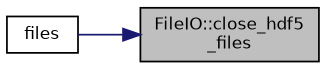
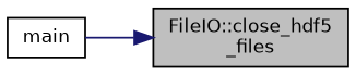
  digraph {
    rankdir=RL
    node [color=black fontname=Helvetica fontsize=10 shape=record style=filled]
    n1 [fillcolor=grey75 fontcolor=black height=0.2 label="FileIO::close_hdf5\l_files" width=0.4]
-   n2 [fillcolor=white height=0.2 label=files width=0.4]
+   n2 [fillcolor=white height=0.2 label=main width=0.4]
    n1 -> n2 [color=midnightblue dir=back fontname=Helvetica fontsize=10 labelfontname=Helvetica labelfontsize=10 style=solid]
  }
